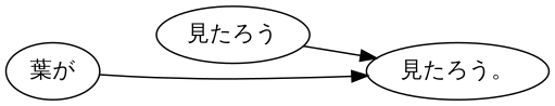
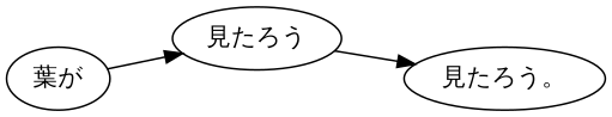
  digraph {
    rankdir=LR
    n1 [label="葉が"]
    n2 [label="見たろう"]
    n3 [label="見たろう。"]
-   n1 -> n3
+   n1 -> n2
    n2 -> n3
  }
